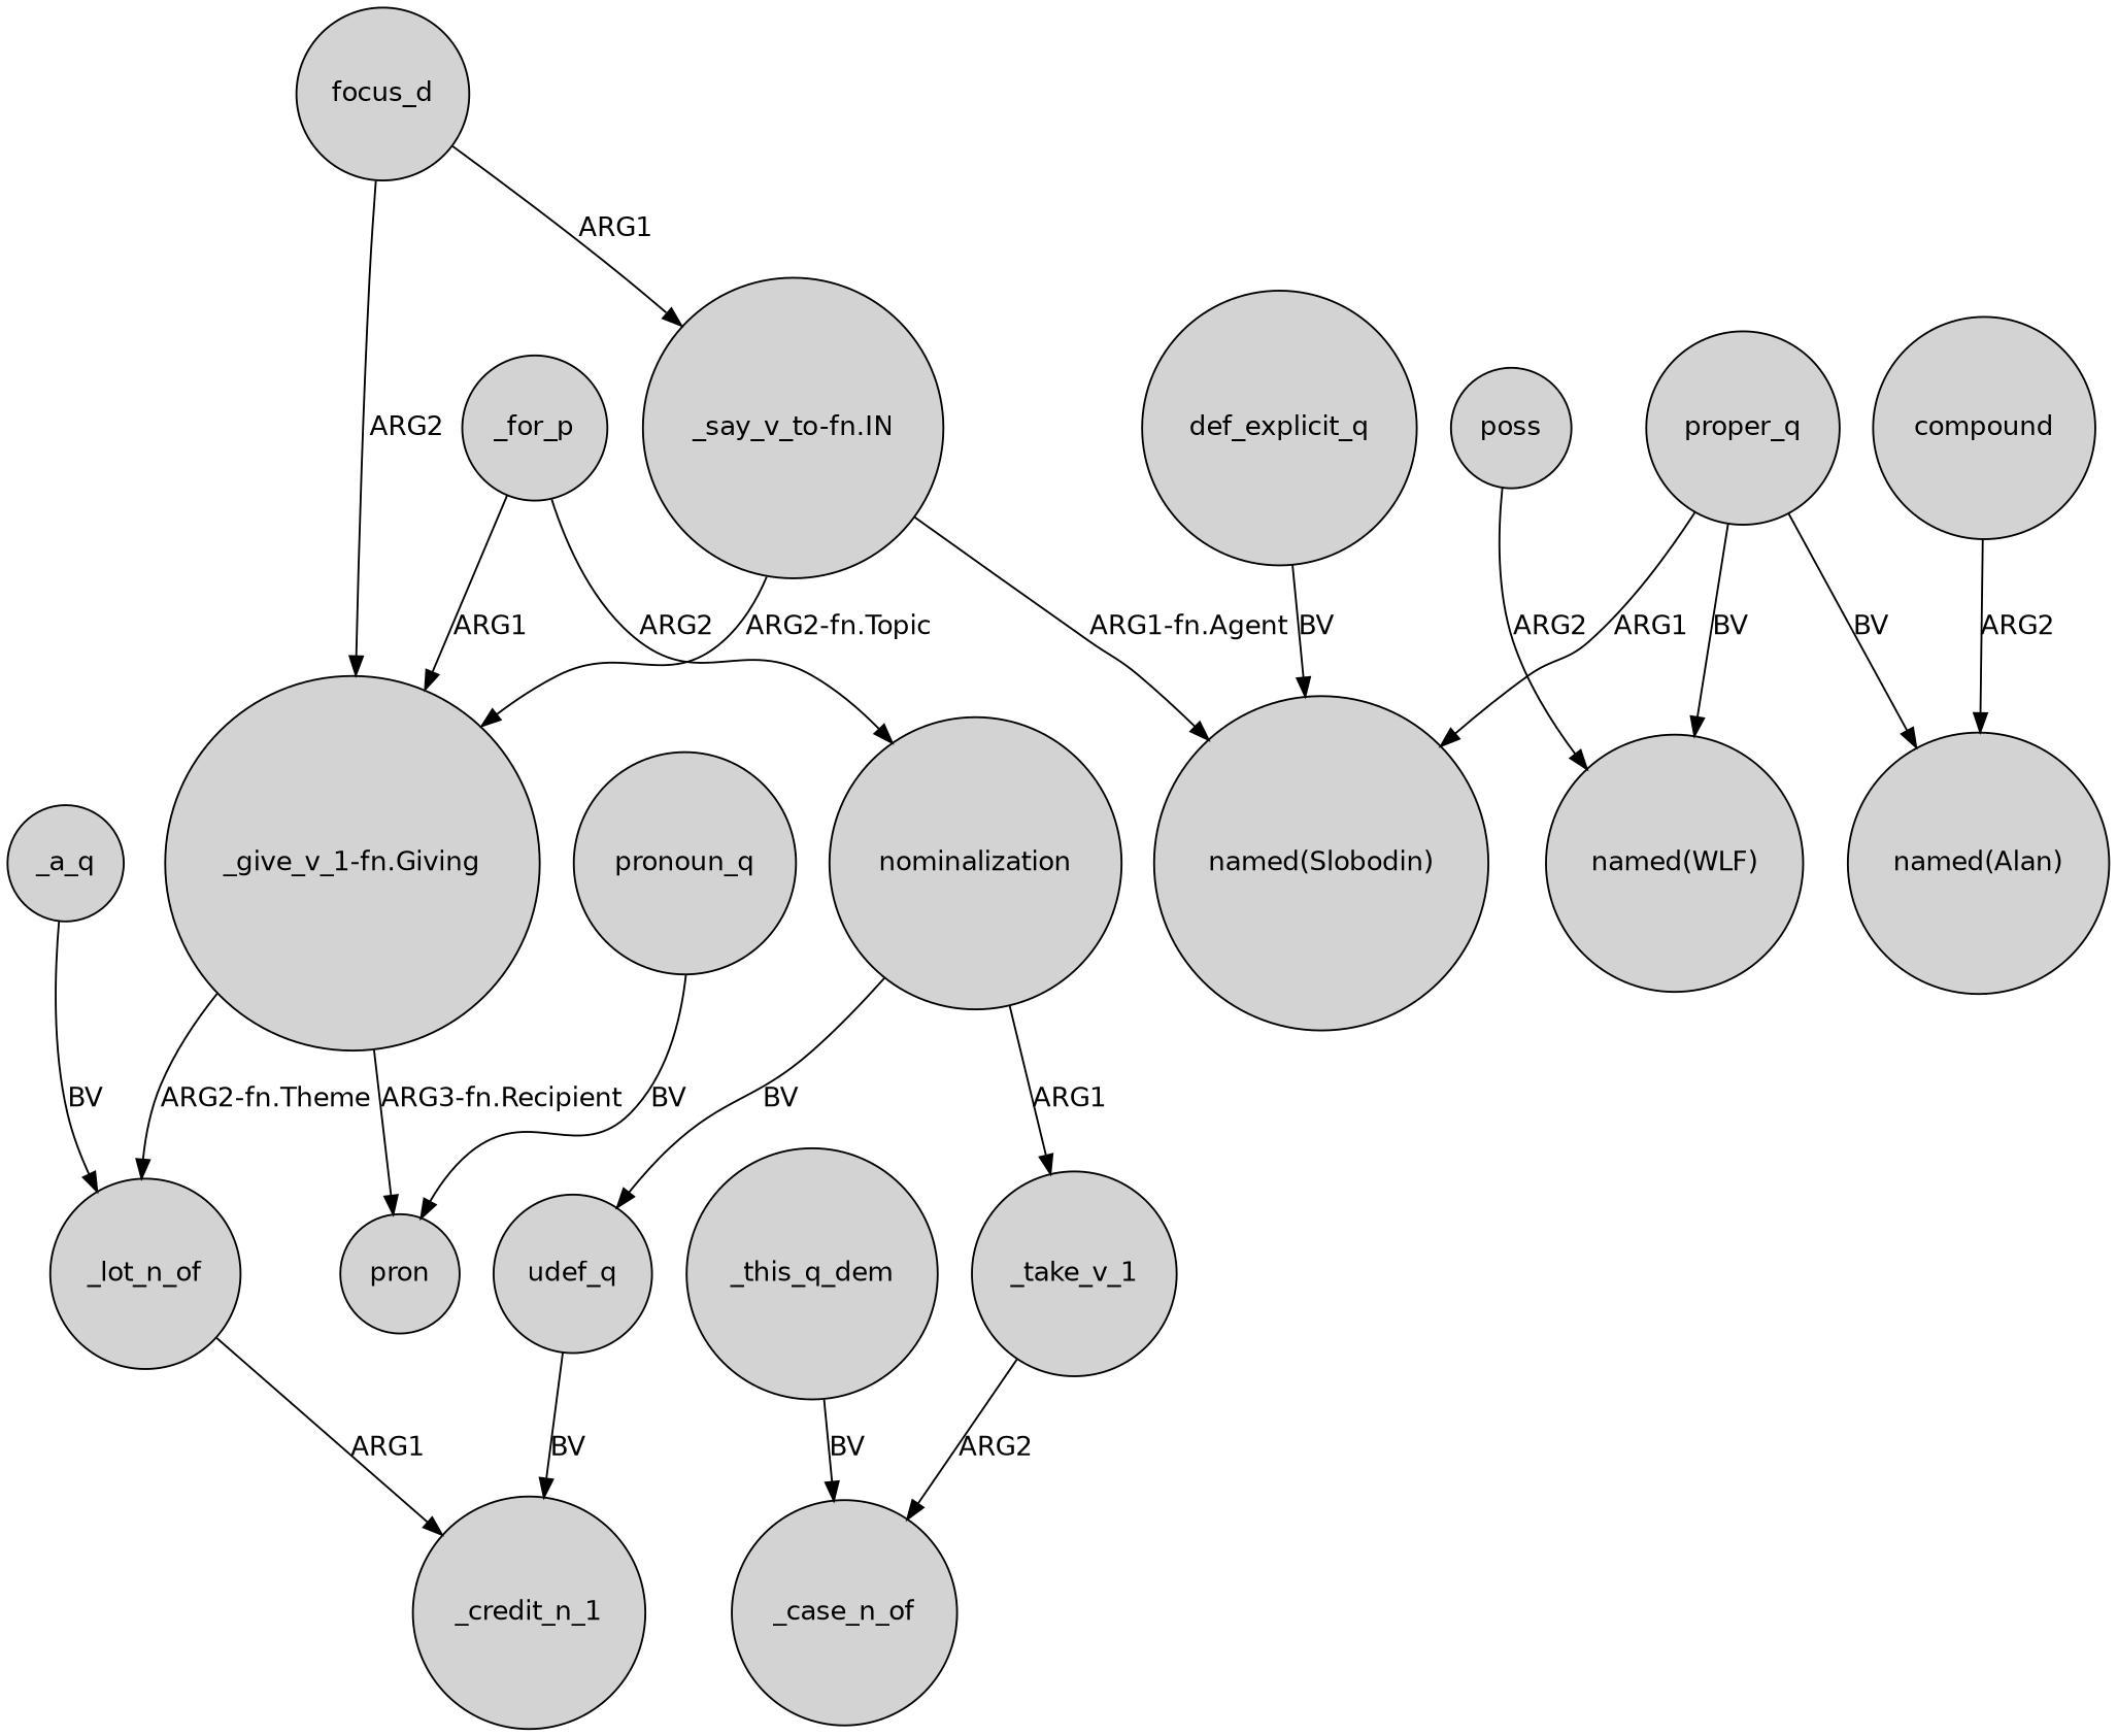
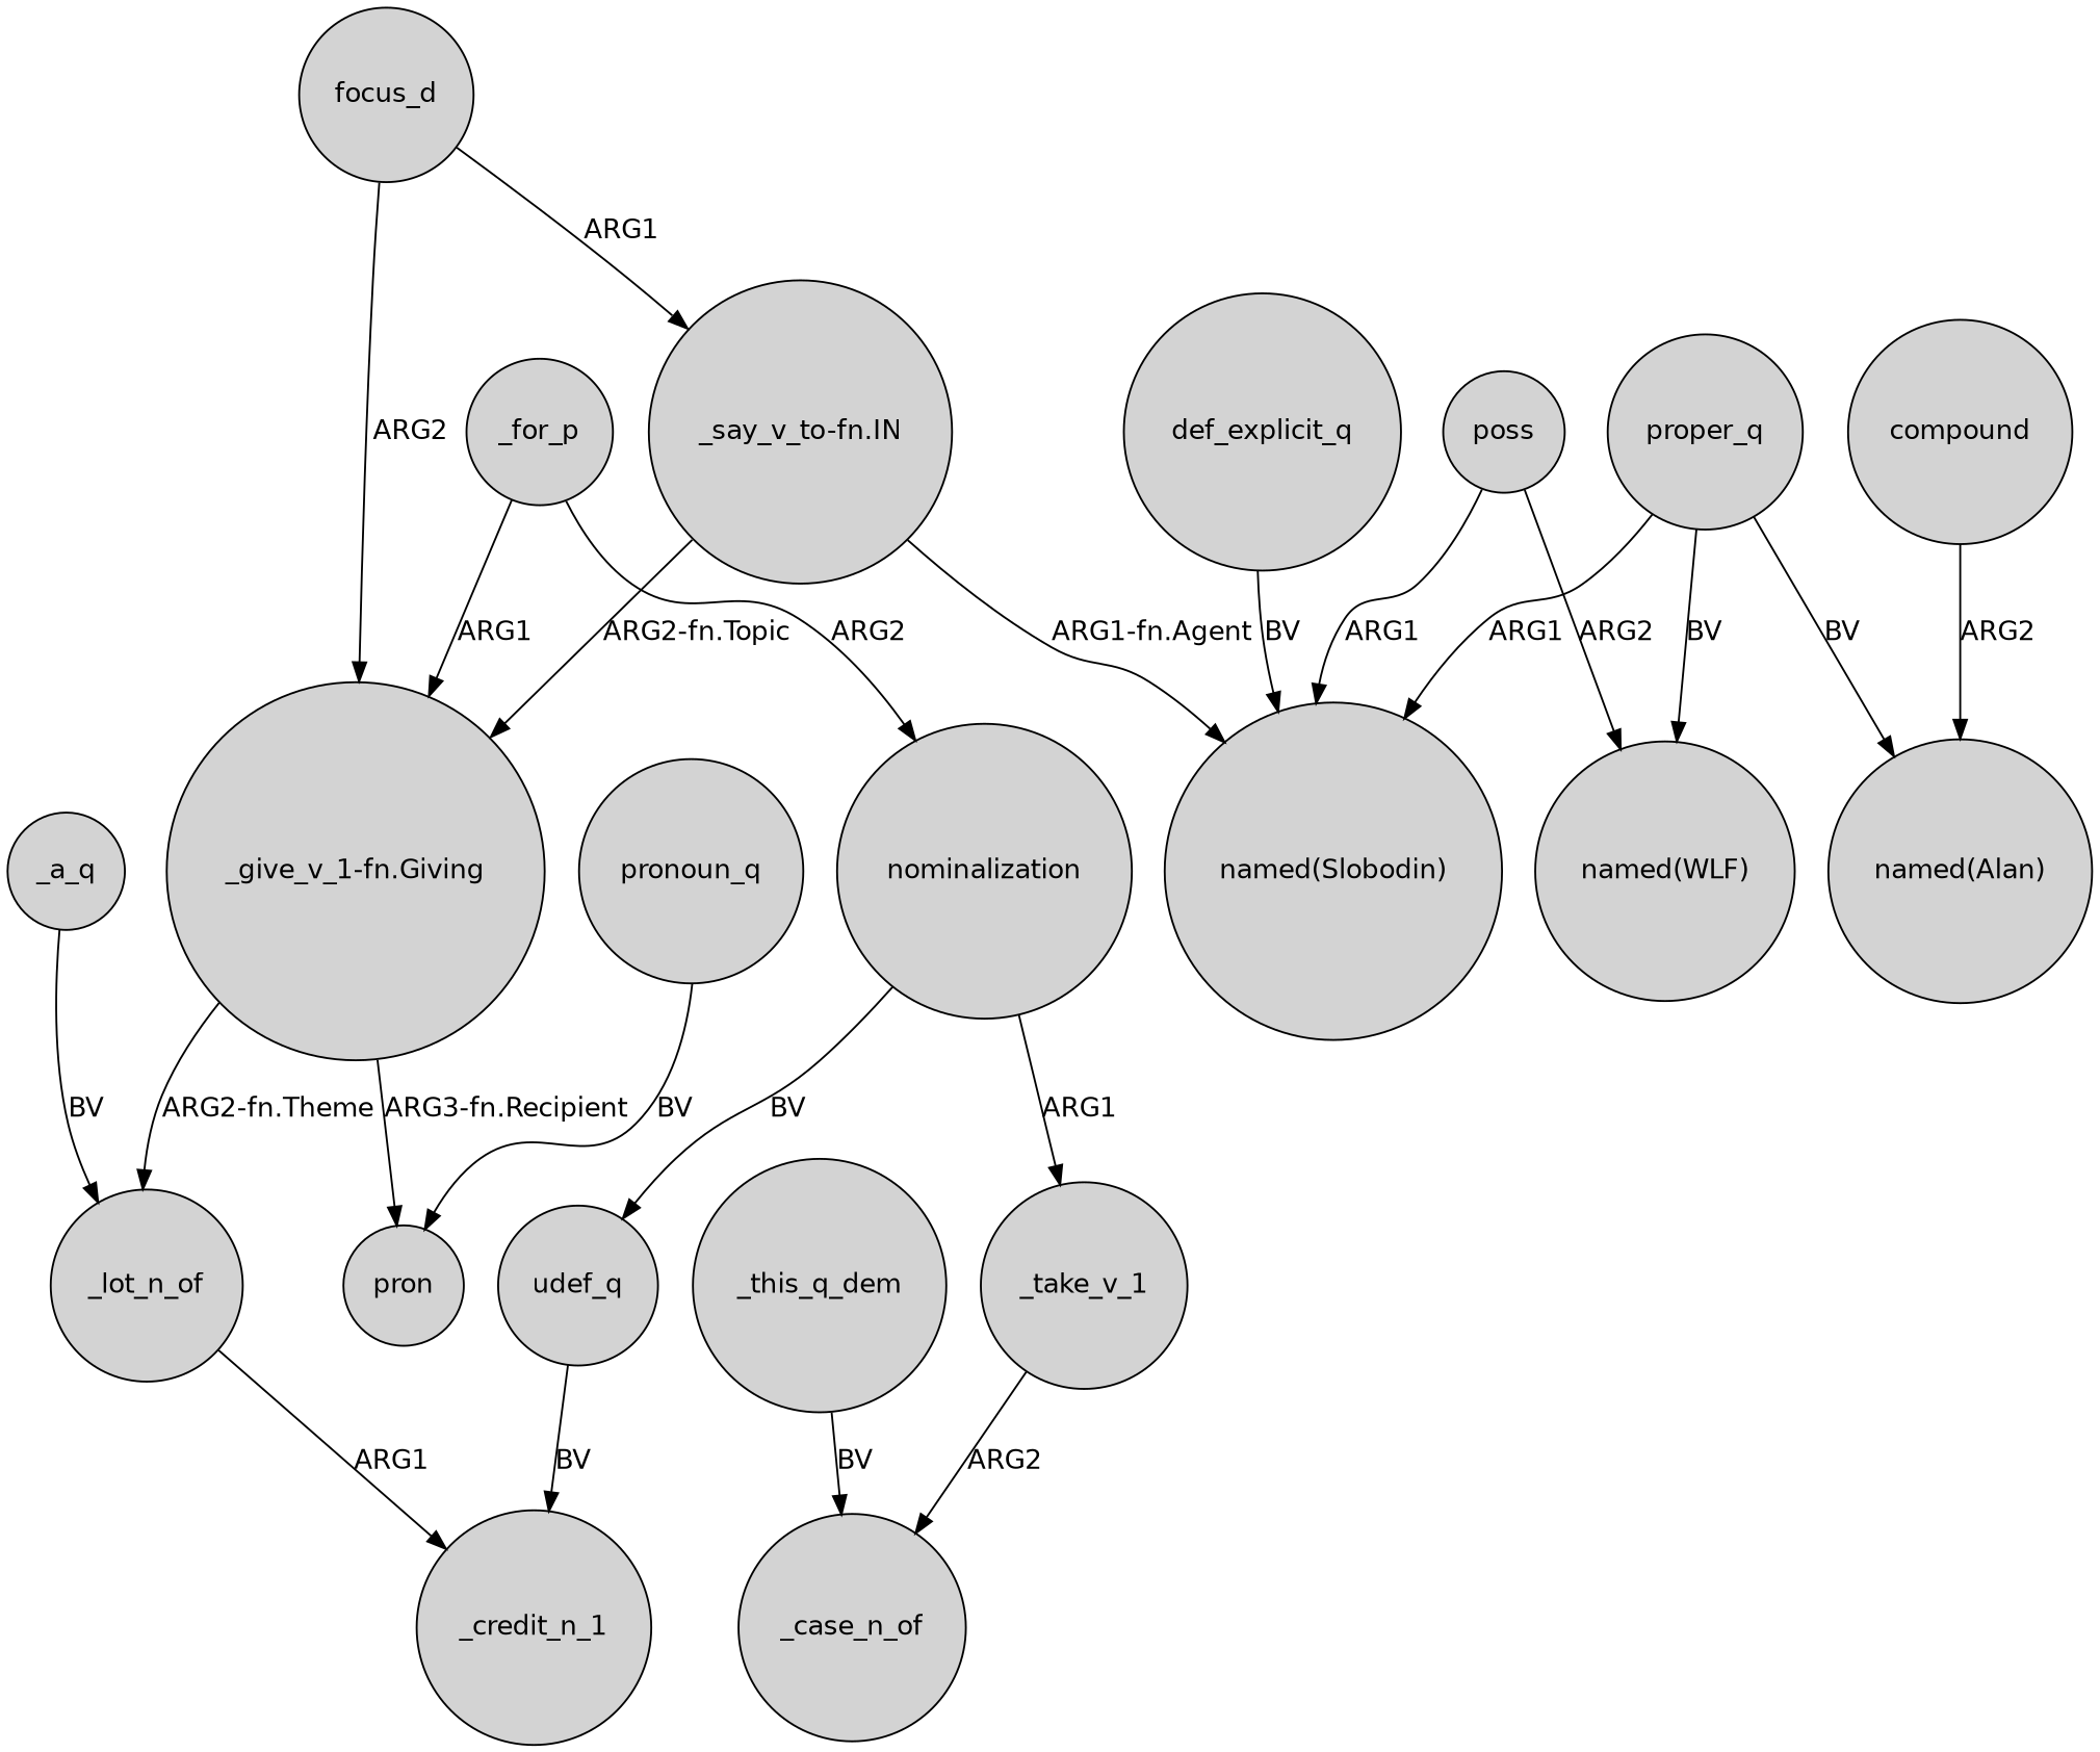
  digraph {
    fontname="DejaVu Sans"
    node [fontname="DejaVu Sans" shape=circle style=filled]
    edge [fontname="DejaVu Sans"]
    _a_q
    _lot_n_of
    _credit_n_1
    proper_q
    "named(WLF)"
    "named(Alan)"
    "named(Slobodin)"
    udef_q
    nominalization
    _take_v_1
    "_say_v_to-fn.IN"
    "_give_v_1-fn.Giving"
    pron
    _case_n_of
    _for_p
    compound
    _this_q_dem
    pronoun_q
    poss
    focus_d
    def_explicit_q
    _a_q -> _lot_n_of [label=BV]
    _lot_n_of -> _credit_n_1 [label=ARG1]
    proper_q -> "named(WLF)" [label=BV]
    proper_q -> "named(Alan)" [label=BV]
    proper_q -> "named(Slobodin)" [label=ARG1]
    udef_q -> _credit_n_1 [label=BV]
    nominalization -> udef_q [label=BV]
    nominalization -> _take_v_1 [label=ARG1]
    _take_v_1 -> _case_n_of [label=ARG2]
    "_say_v_to-fn.IN" -> "named(Slobodin)" [label="ARG1-fn.Agent"]
    "_say_v_to-fn.IN" -> "_give_v_1-fn.Giving" [label="ARG2-fn.Topic"]
    "_give_v_1-fn.Giving" -> _lot_n_of [label="ARG2-fn.Theme"]
    "_give_v_1-fn.Giving" -> pron [label="ARG3-fn.Recipient"]
    _for_p -> nominalization [label=ARG2]
    _for_p -> "_give_v_1-fn.Giving" [label=ARG1]
    compound -> "named(Alan)" [label=ARG2]
    _this_q_dem -> _case_n_of [label=BV]
    pronoun_q -> pron [label=BV]
    poss -> "named(WLF)" [label=ARG2]
+   poss -> "named(Slobodin)" [label=ARG1]
    focus_d -> "_say_v_to-fn.IN" [label=ARG1]
    focus_d -> "_give_v_1-fn.Giving" [label=ARG2]
    def_explicit_q -> "named(Slobodin)" [label=BV]
  }
